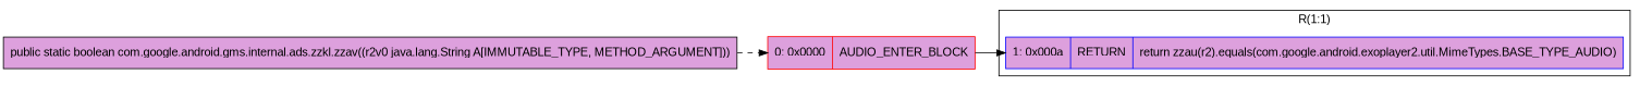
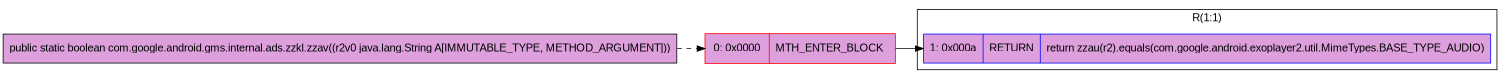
  digraph {
    rankdir=LR
    fontname="Liberation Sans"
    node [shape=record style=filled fillcolor=plum fontname="Liberation Sans"]
    edge [fontname="Liberation Sans"]
    n1 [color=blue label="{1\:\ 0x000a|RETURN\l|return zzau(r2).equals(com.google.android.exoplayer2.util.MimeTypes.BASE_TYPE_AUDIO)\l}"]
-   n2 [color=red label="{0\:\ 0x0000|AUDIO_ENTER_BLOCK\l}"]
+   n2 [color=red label="{0\:\ 0x0000|MTH_ENTER_BLOCK\l}"]
    n3 [label="{public static boolean com.google.android.gms.internal.ads.zzkl.zzav((r2v0 java.lang.String A[IMMUTABLE_TYPE, METHOD_ARGUMENT])) }"]
    subgraph cluster_1 {
      label="R(1:1)"
      n1
    }
    n2 -> n1 [style=solid]
    n3 -> n2 [style=dashed]
  }
